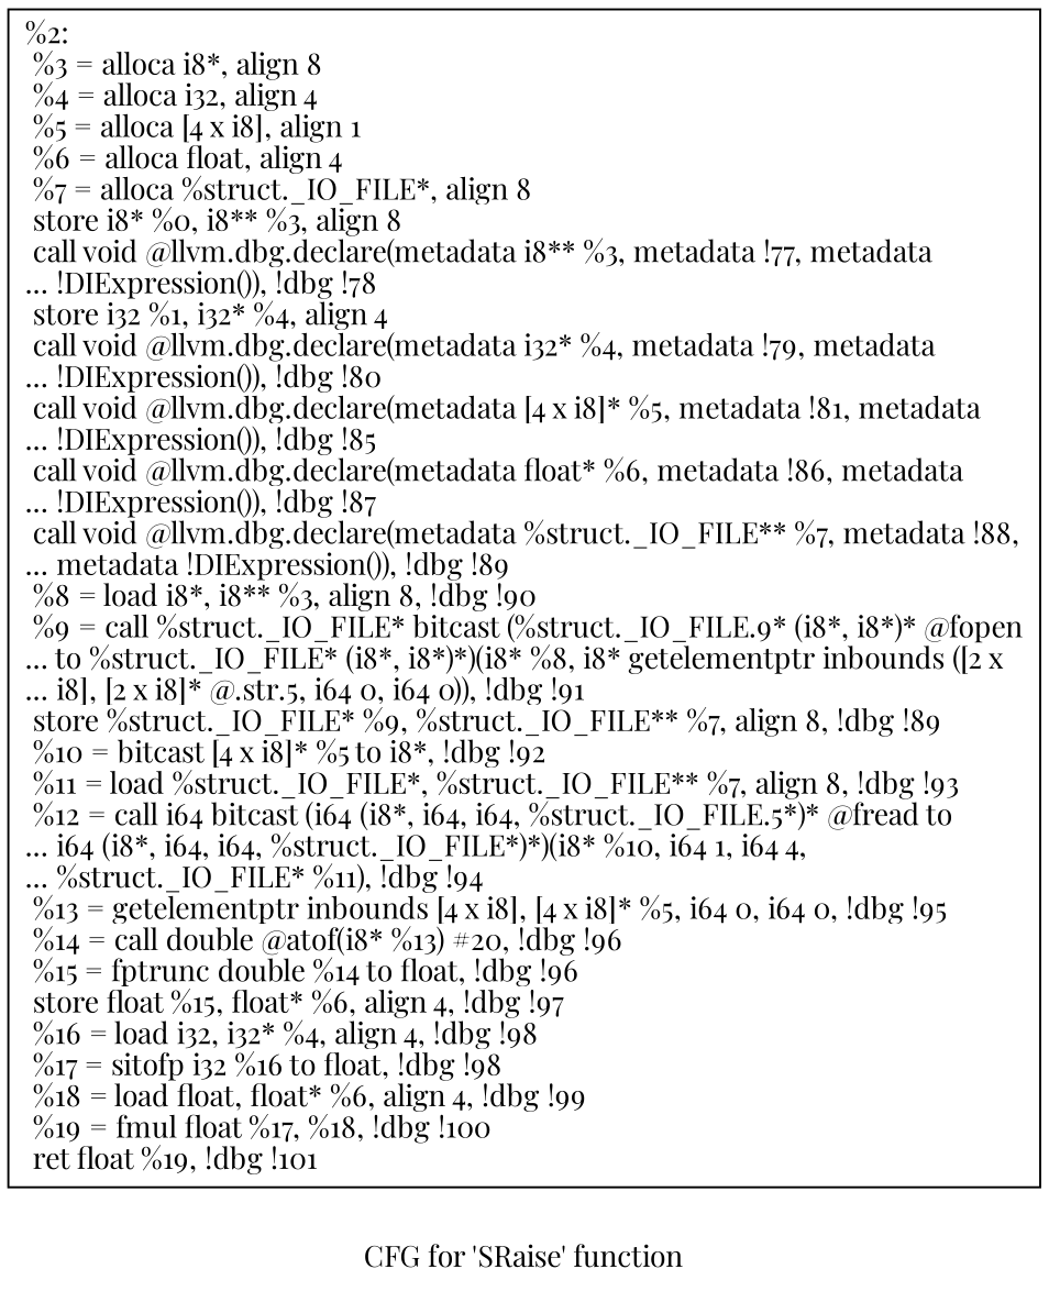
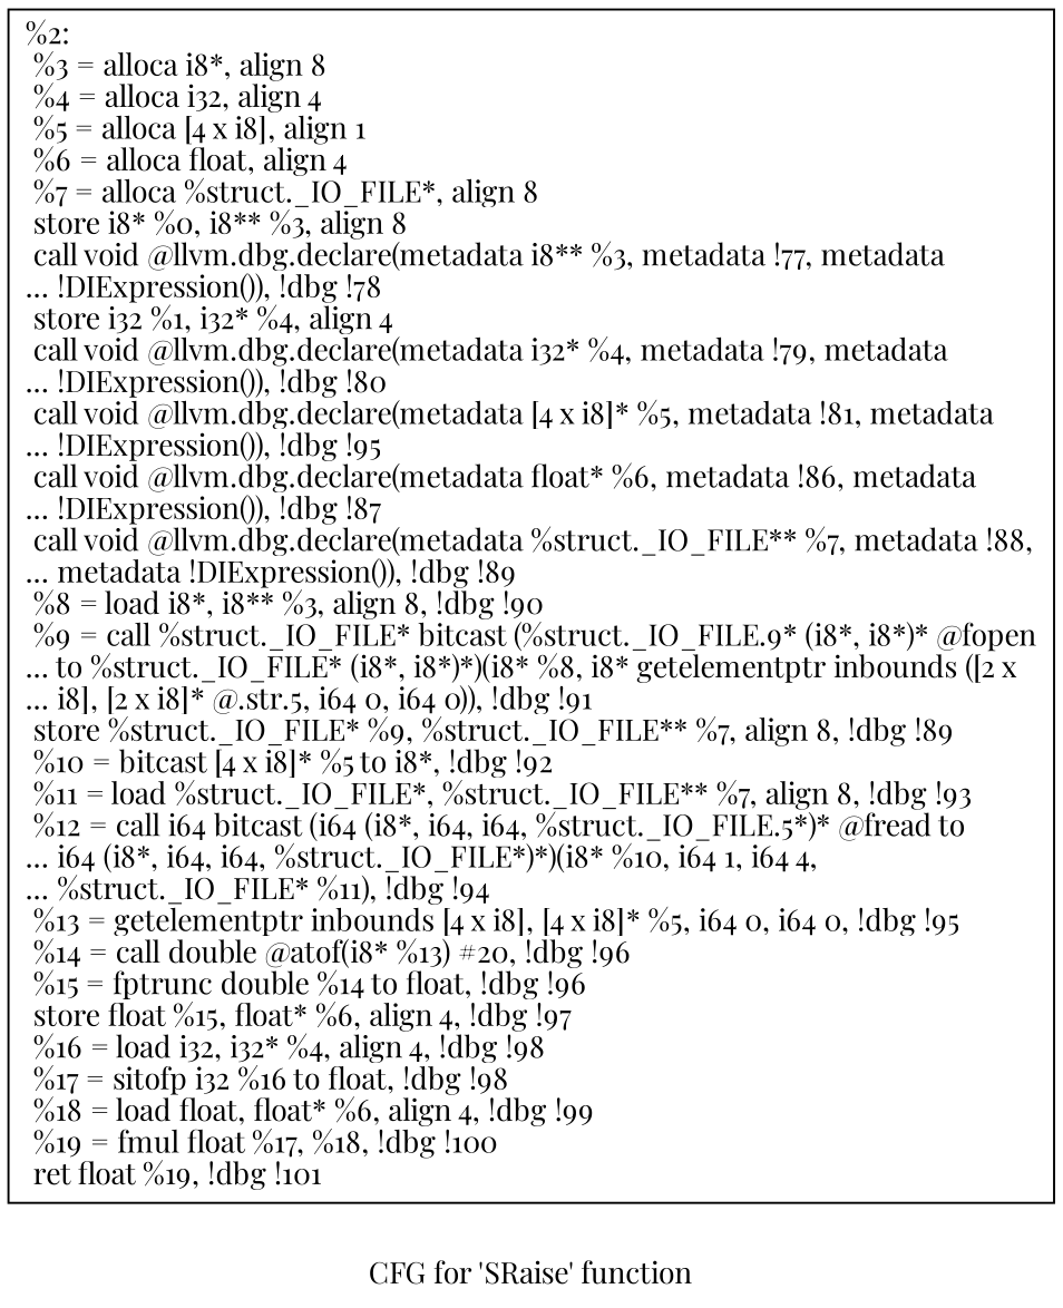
  digraph {
    label="CFG for 'SRaise' function"
    rankdir=LR
    fontname="Playfair Display"
-   n1 [label="{%2:\l  %3 = alloca i8*, align 8\l  %4 = alloca i32, align 4\l  %5 = alloca [4 x i8], align 1\l  %6 = alloca float, align 4\l  %7 = alloca %struct._IO_FILE*, align 8\l  store i8* %0, i8** %3, align 8\l  call void @llvm.dbg.declare(metadata i8** %3, metadata !77, metadata\l... !DIExpression()), !dbg !78\l  store i32 %1, i32* %4, align 4\l  call void @llvm.dbg.declare(metadata i32* %4, metadata !79, metadata\l... !DIExpression()), !dbg !80\l  call void @llvm.dbg.declare(metadata [4 x i8]* %5, metadata !81, metadata\l... !DIExpression()), !dbg !85\l  call void @llvm.dbg.declare(metadata float* %6, metadata !86, metadata\l... !DIExpression()), !dbg !87\l  call void @llvm.dbg.declare(metadata %struct._IO_FILE** %7, metadata !88,\l... metadata !DIExpression()), !dbg !89\l  %8 = load i8*, i8** %3, align 8, !dbg !90\l  %9 = call %struct._IO_FILE* bitcast (%struct._IO_FILE.9* (i8*, i8*)* @fopen\l... to %struct._IO_FILE* (i8*, i8*)*)(i8* %8, i8* getelementptr inbounds ([2 x\l... i8], [2 x i8]* @.str.5, i64 0, i64 0)), !dbg !91\l  store %struct._IO_FILE* %9, %struct._IO_FILE** %7, align 8, !dbg !89\l  %10 = bitcast [4 x i8]* %5 to i8*, !dbg !92\l  %11 = load %struct._IO_FILE*, %struct._IO_FILE** %7, align 8, !dbg !93\l  %12 = call i64 bitcast (i64 (i8*, i64, i64, %struct._IO_FILE.5*)* @fread to\l... i64 (i8*, i64, i64, %struct._IO_FILE*)*)(i8* %10, i64 1, i64 4,\l... %struct._IO_FILE* %11), !dbg !94\l  %13 = getelementptr inbounds [4 x i8], [4 x i8]* %5, i64 0, i64 0, !dbg !95\l  %14 = call double @atof(i8* %13) #20, !dbg !96\l  %15 = fptrunc double %14 to float, !dbg !96\l  store float %15, float* %6, align 4, !dbg !97\l  %16 = load i32, i32* %4, align 4, !dbg !98\l  %17 = sitofp i32 %16 to float, !dbg !98\l  %18 = load float, float* %6, align 4, !dbg !99\l  %19 = fmul float %17, %18, !dbg !100\l  ret float %19, !dbg !101\l}" shape=record fontname="Playfair Display"]
+   n1 [label="{%2:\l  %3 = alloca i8*, align 8\l  %4 = alloca i32, align 4\l  %5 = alloca [4 x i8], align 1\l  %6 = alloca float, align 4\l  %7 = alloca %struct._IO_FILE*, align 8\l  store i8* %0, i8** %3, align 8\l  call void @llvm.dbg.declare(metadata i8** %3, metadata !77, metadata\l... !DIExpression()), !dbg !78\l  store i32 %1, i32* %4, align 4\l  call void @llvm.dbg.declare(metadata i32* %4, metadata !79, metadata\l... !DIExpression()), !dbg !80\l  call void @llvm.dbg.declare(metadata [4 x i8]* %5, metadata !81, metadata\l... !DIExpression()), !dbg !95\l  call void @llvm.dbg.declare(metadata float* %6, metadata !86, metadata\l... !DIExpression()), !dbg !87\l  call void @llvm.dbg.declare(metadata %struct._IO_FILE** %7, metadata !88,\l... metadata !DIExpression()), !dbg !89\l  %8 = load i8*, i8** %3, align 8, !dbg !90\l  %9 = call %struct._IO_FILE* bitcast (%struct._IO_FILE.9* (i8*, i8*)* @fopen\l... to %struct._IO_FILE* (i8*, i8*)*)(i8* %8, i8* getelementptr inbounds ([2 x\l... i8], [2 x i8]* @.str.5, i64 0, i64 0)), !dbg !91\l  store %struct._IO_FILE* %9, %struct._IO_FILE** %7, align 8, !dbg !89\l  %10 = bitcast [4 x i8]* %5 to i8*, !dbg !92\l  %11 = load %struct._IO_FILE*, %struct._IO_FILE** %7, align 8, !dbg !93\l  %12 = call i64 bitcast (i64 (i8*, i64, i64, %struct._IO_FILE.5*)* @fread to\l... i64 (i8*, i64, i64, %struct._IO_FILE*)*)(i8* %10, i64 1, i64 4,\l... %struct._IO_FILE* %11), !dbg !94\l  %13 = getelementptr inbounds [4 x i8], [4 x i8]* %5, i64 0, i64 0, !dbg !95\l  %14 = call double @atof(i8* %13) #20, !dbg !96\l  %15 = fptrunc double %14 to float, !dbg !96\l  store float %15, float* %6, align 4, !dbg !97\l  %16 = load i32, i32* %4, align 4, !dbg !98\l  %17 = sitofp i32 %16 to float, !dbg !98\l  %18 = load float, float* %6, align 4, !dbg !99\l  %19 = fmul float %17, %18, !dbg !100\l  ret float %19, !dbg !101\l}" shape=record fontname="Playfair Display"]
  }
